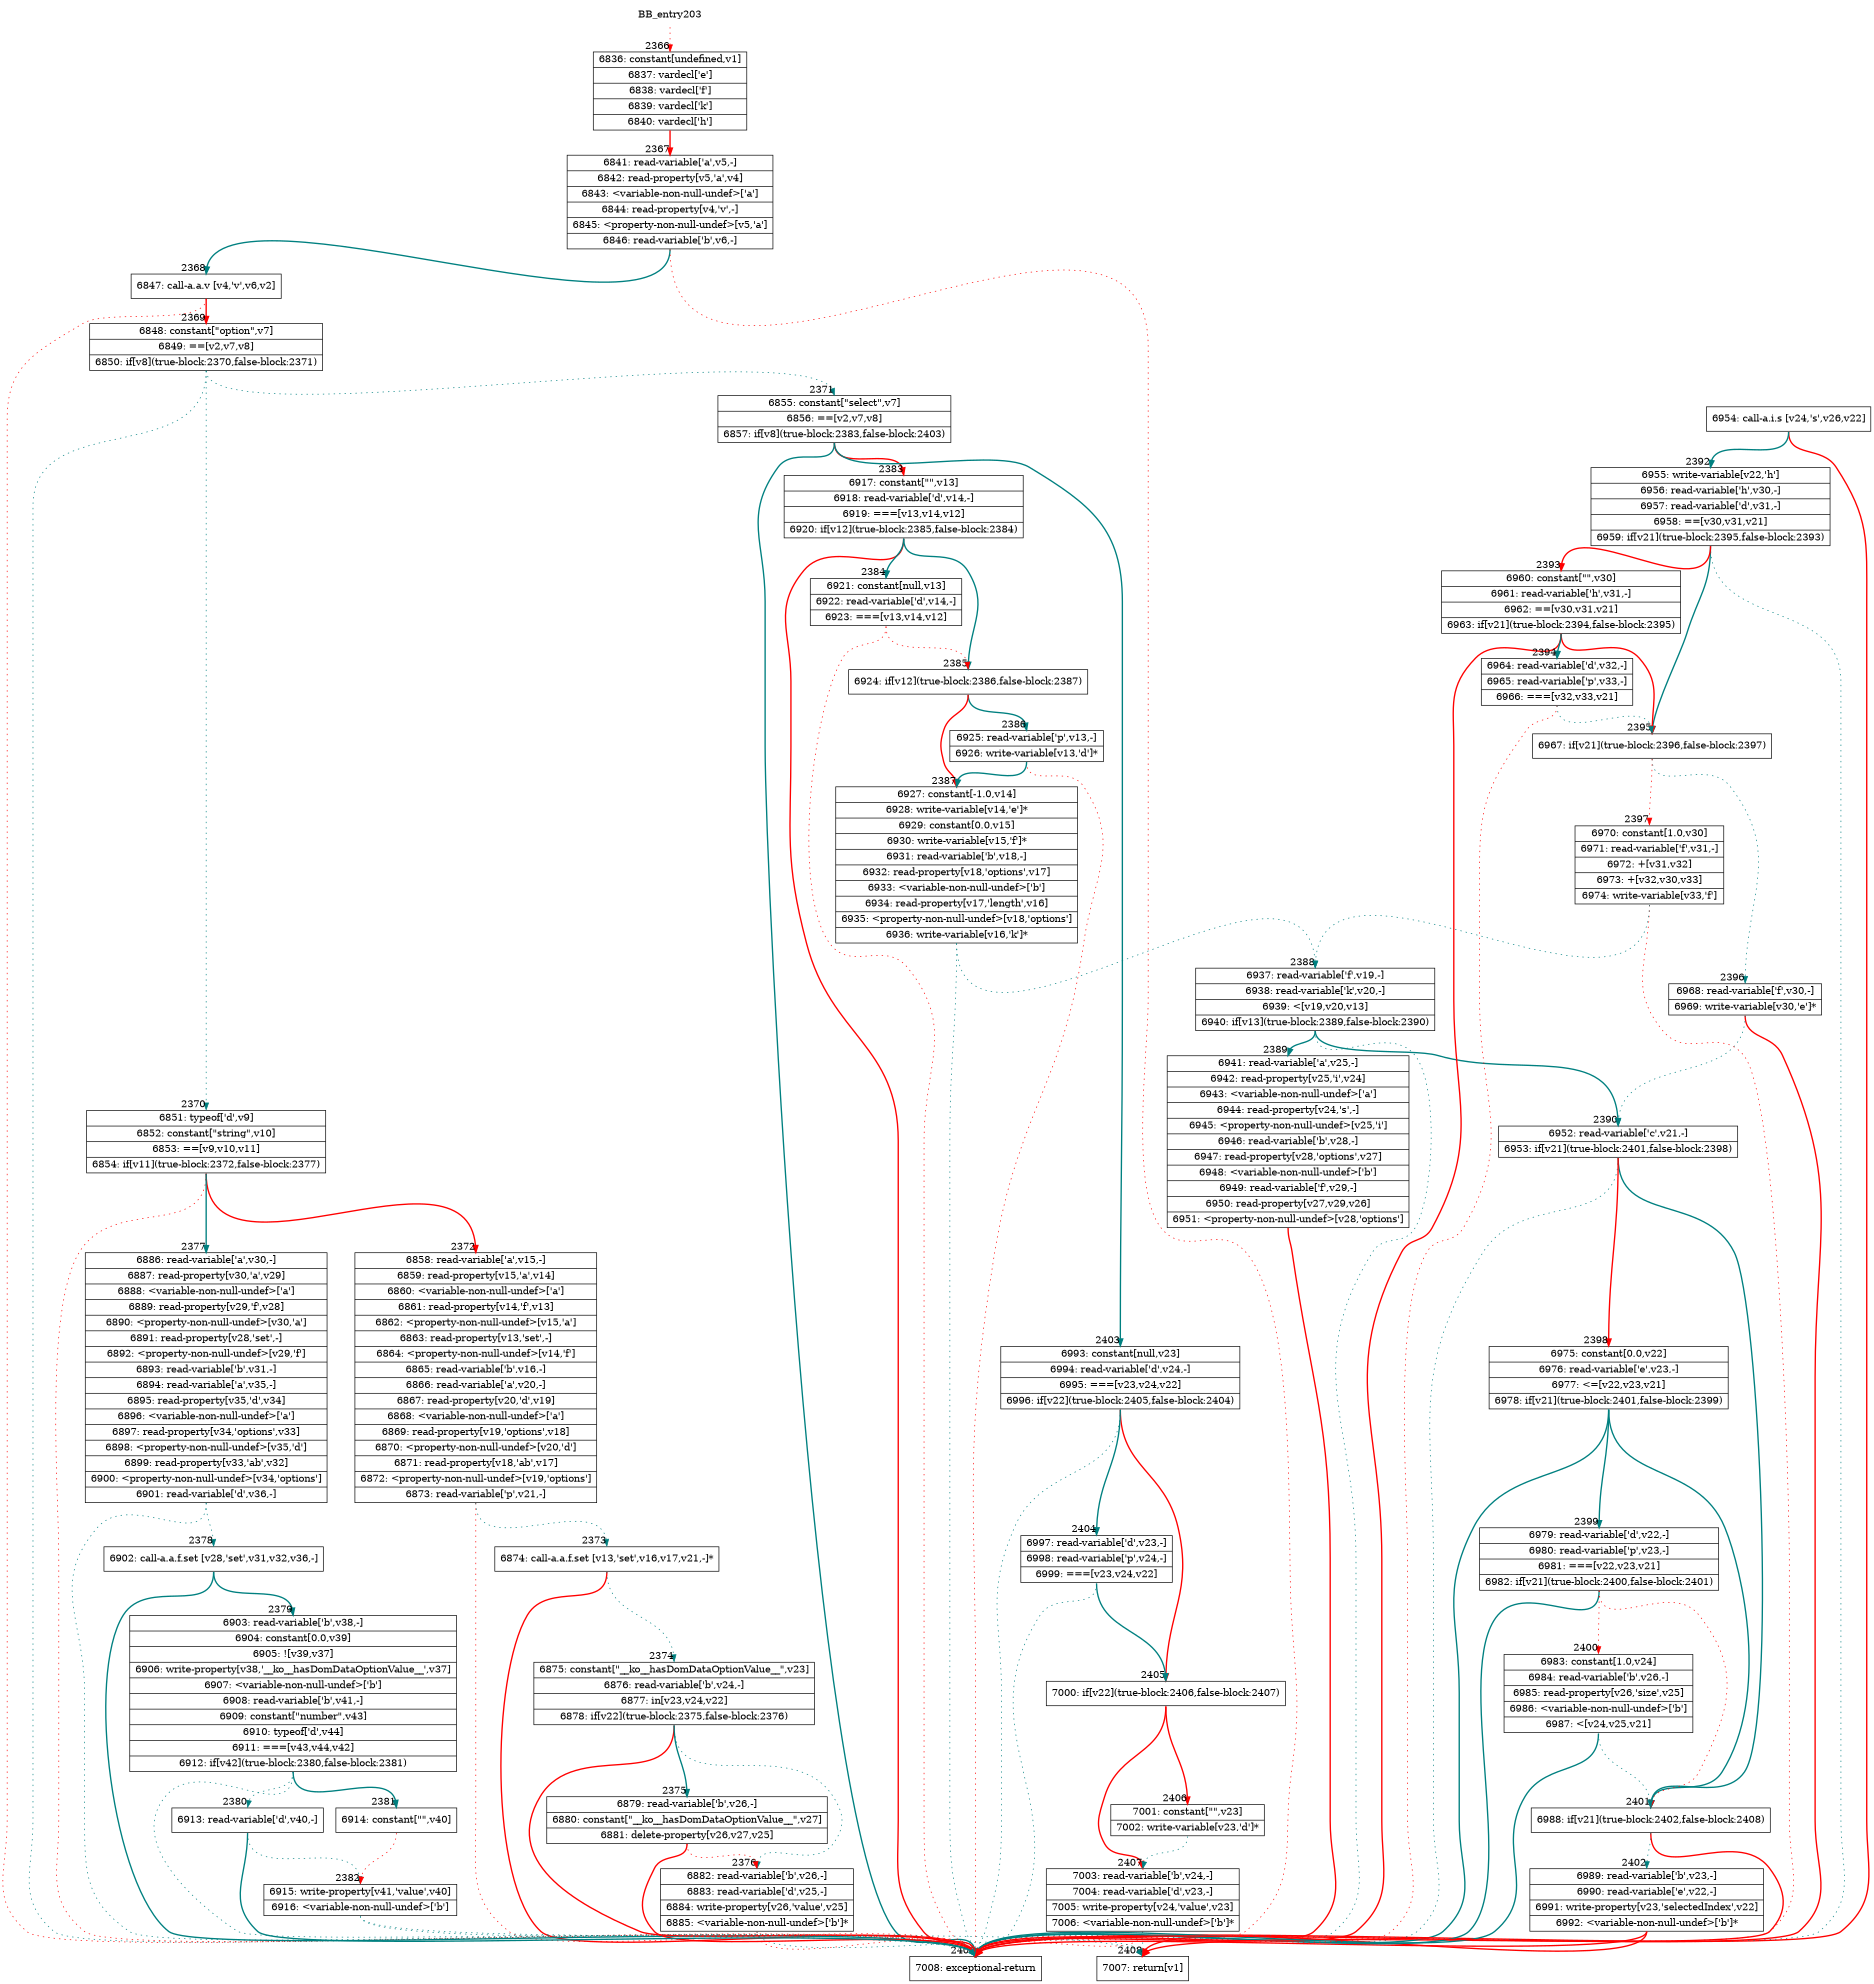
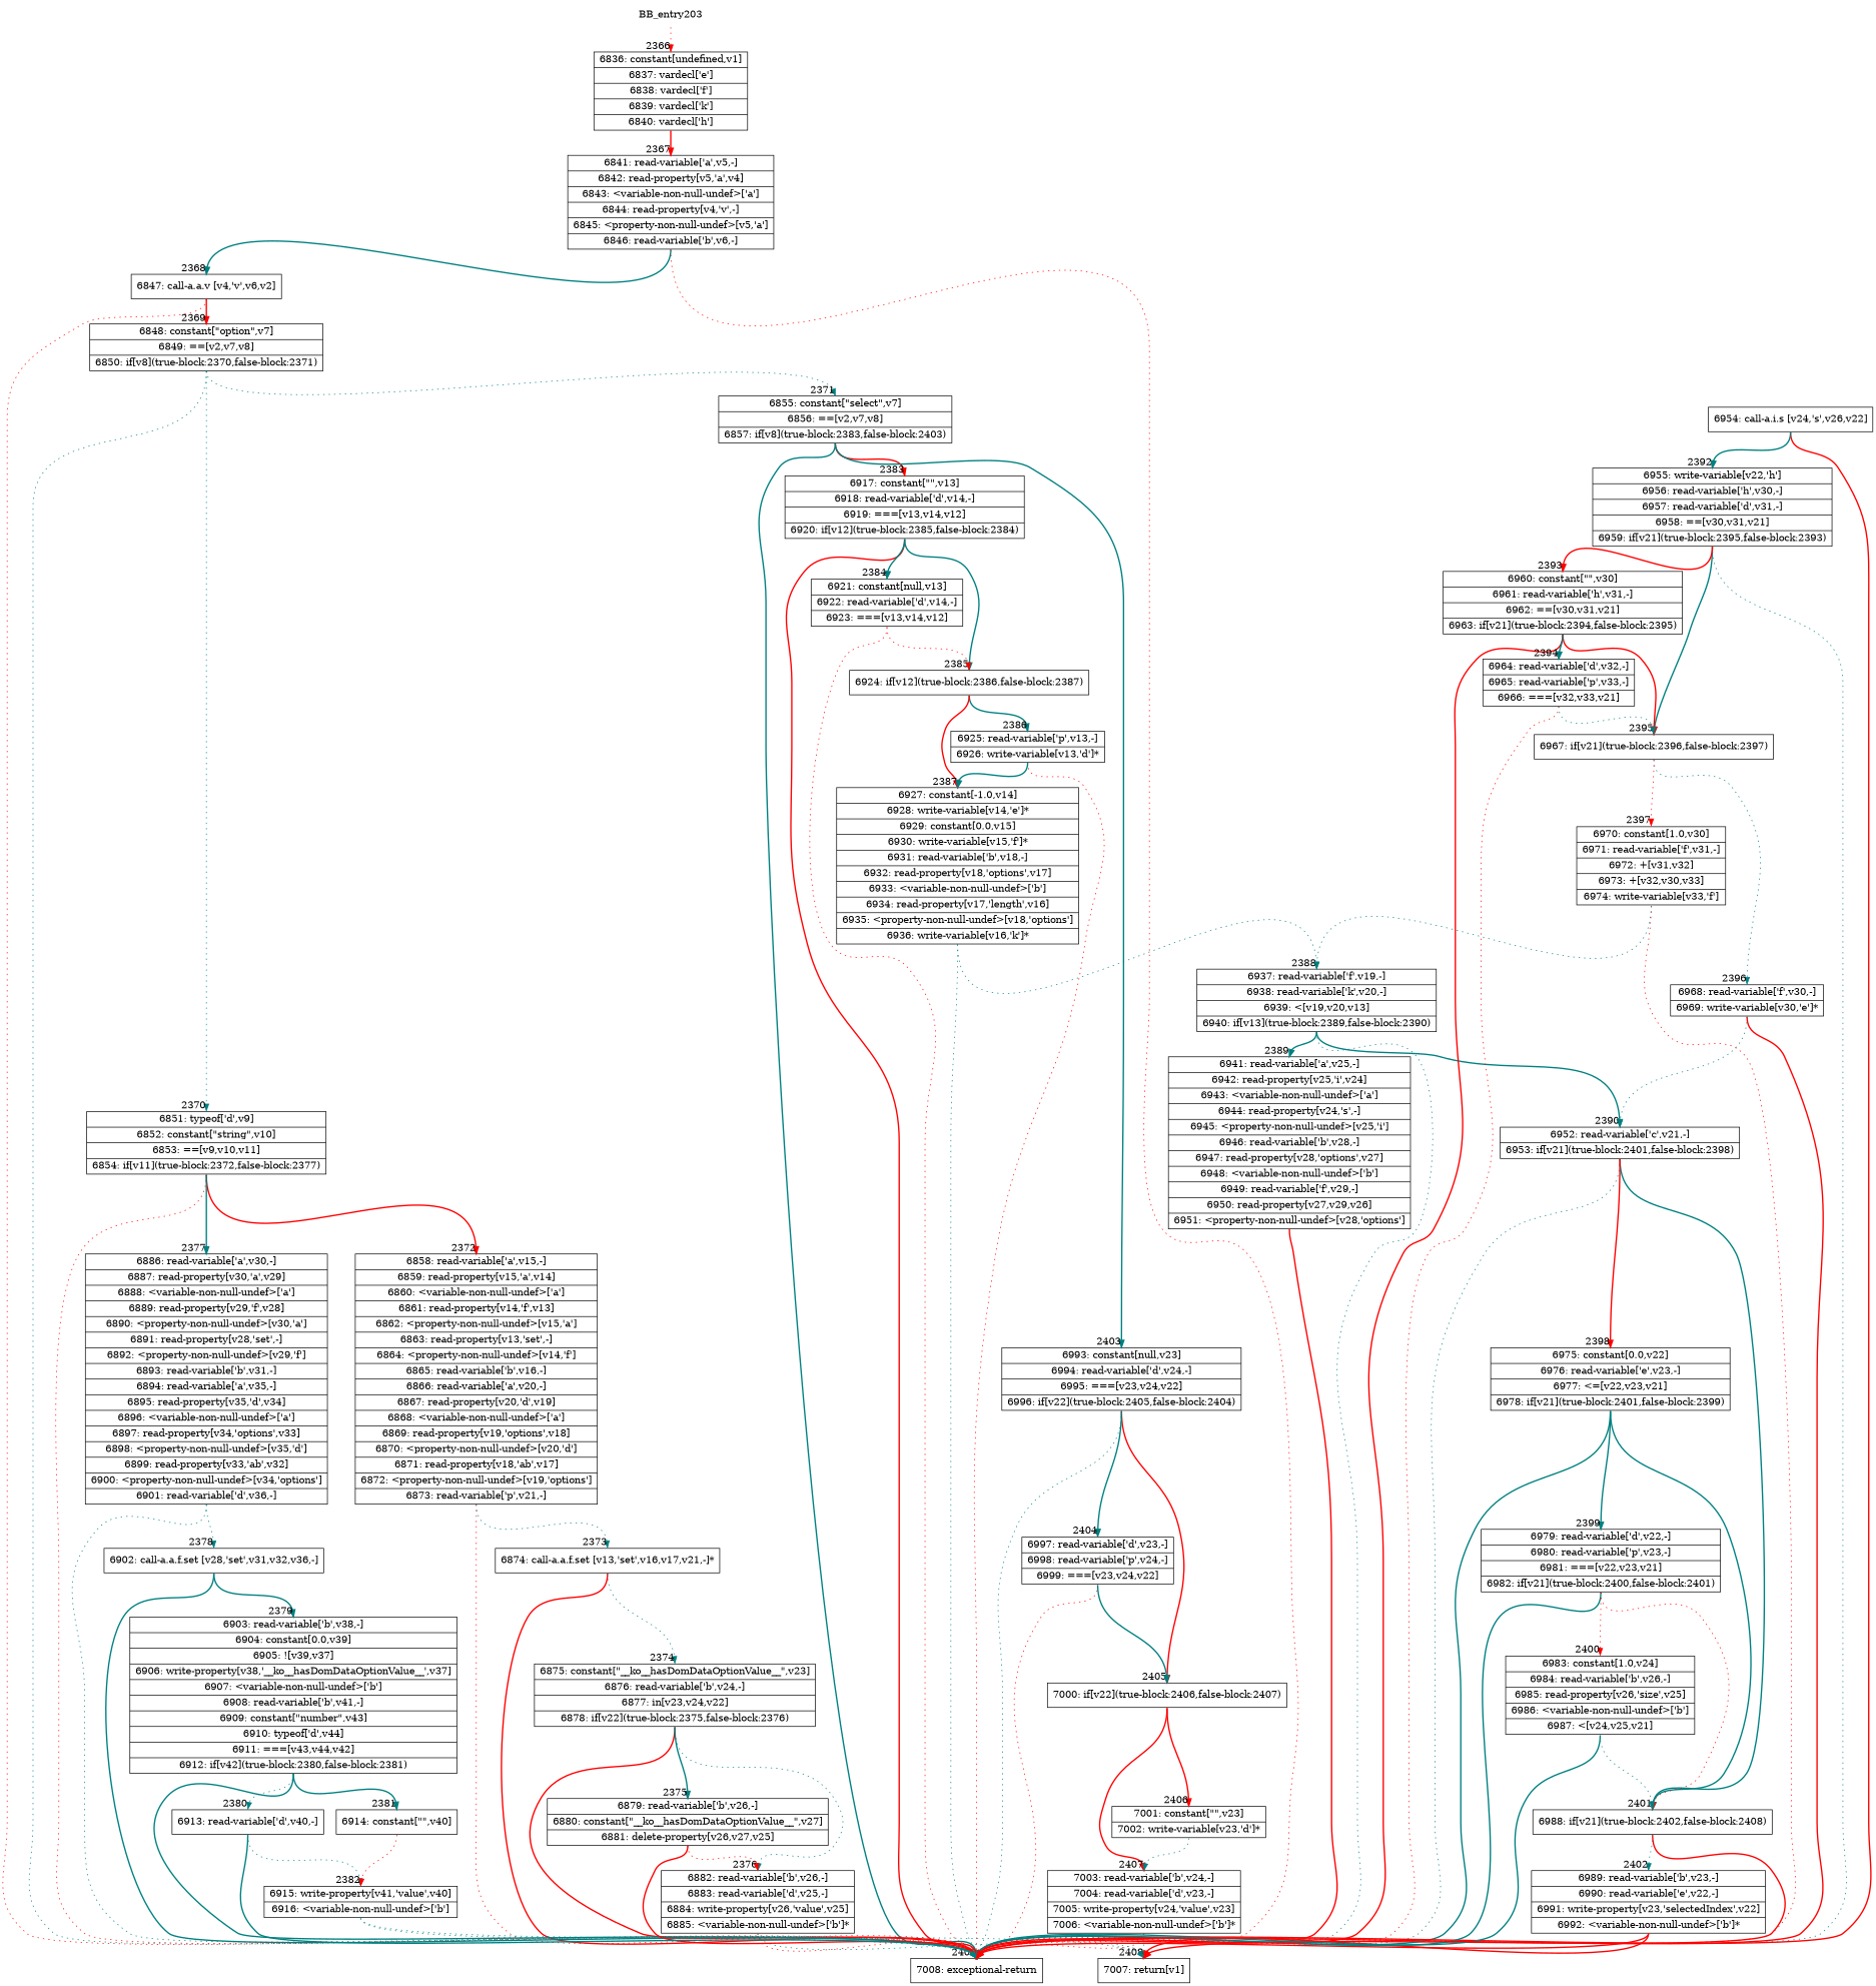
  digraph {
    rankdir=TD
    node [shape=record]
    edge [color=teal headport=n style=bold tailport=s]
    BB_entry203 [shape=none]
    n2 [label="{6836: constant[undefined,v1]|6837: vardecl['e']|6838: vardecl['f']|6839: vardecl['k']|6840: vardecl['h']}"]
    n3 [label="{6841: read-variable['a',v5,-]|6842: read-property[v5,'a',v4]|6843: \<variable-non-null-undef\>['a']|6844: read-property[v4,'v',-]|6845: \<property-non-null-undef\>[v5,'a']|6846: read-variable['b',v6,-]}"]
    n4 [label="{6847: call-a.a.v [v4,'v',v6,v2]}"]
    n5 [label="{7008: exceptional-return}"]
    n6 [label="{6848: constant[\"option\",v7]|6849: ==[v2,v7,v8]|6850: if[v8](true-block:2370,false-block:2371)}"]
    n7 [label="{6851: typeof['d',v9]|6852: constant[\"string\",v10]|6853: ==[v9,v10,v11]|6854: if[v11](true-block:2372,false-block:2377)}"]
    n8 [label="{6855: constant[\"select\",v7]|6856: ==[v2,v7,v8]|6857: if[v8](true-block:2383,false-block:2403)}"]
    n9 [label="{6858: read-variable['a',v15,-]|6859: read-property[v15,'a',v14]|6860: \<variable-non-null-undef\>['a']|6861: read-property[v14,'f',v13]|6862: \<property-non-null-undef\>[v15,'a']|6863: read-property[v13,'set',-]|6864: \<property-non-null-undef\>[v14,'f']|6865: read-variable['b',v16,-]|6866: read-variable['a',v20,-]|6867: read-property[v20,'d',v19]|6868: \<variable-non-null-undef\>['a']|6869: read-property[v19,'options',v18]|6870: \<property-non-null-undef\>[v20,'d']|6871: read-property[v18,'ab',v17]|6872: \<property-non-null-undef\>[v19,'options']|6873: read-variable['p',v21,-]}"]
    n10 [label="{6886: read-variable['a',v30,-]|6887: read-property[v30,'a',v29]|6888: \<variable-non-null-undef\>['a']|6889: read-property[v29,'f',v28]|6890: \<property-non-null-undef\>[v30,'a']|6891: read-property[v28,'set',-]|6892: \<property-non-null-undef\>[v29,'f']|6893: read-variable['b',v31,-]|6894: read-variable['a',v35,-]|6895: read-property[v35,'d',v34]|6896: \<variable-non-null-undef\>['a']|6897: read-property[v34,'options',v33]|6898: \<property-non-null-undef\>[v35,'d']|6899: read-property[v33,'ab',v32]|6900: \<property-non-null-undef\>[v34,'options']|6901: read-variable['d',v36,-]}"]
    n11 [label="{6917: constant[\"\",v13]|6918: read-variable['d',v14,-]|6919: ===[v13,v14,v12]|6920: if[v12](true-block:2385,false-block:2384)}"]
    n12 [label="{6993: constant[null,v23]|6994: read-variable['d',v24,-]|6995: ===[v23,v24,v22]|6996: if[v22](true-block:2405,false-block:2404)}"]
    n13 [label="{6874: call-a.a.f.set [v13,'set',v16,v17,v21,-]*}"]
    n14 [label="{6902: call-a.a.f.set [v28,'set',v31,v32,v36,-]}"]
    n15 [label="{6924: if[v12](true-block:2386,false-block:2387)}"]
    n16 [label="{6921: constant[null,v13]|6922: read-variable['d',v14,-]|6923: ===[v13,v14,v12]}"]
    n17 [label="{7000: if[v22](true-block:2406,false-block:2407)}"]
    n18 [label="{6997: read-variable['d',v23,-]|6998: read-variable['p',v24,-]|6999: ===[v23,v24,v22]}"]
    n19 [label="{6875: constant[\"__ko__hasDomDataOptionValue__\",v23]|6876: read-variable['b',v24,-]|6877: in[v23,v24,v22]|6878: if[v22](true-block:2375,false-block:2376)}"]
    n20 [label="{6903: read-variable['b',v38,-]|6904: constant[0.0,v39]|6905: ![v39,v37]|6906: write-property[v38,'__ko__hasDomDataOptionValue__',v37]|6907: \<variable-non-null-undef\>['b']|6908: read-variable['b',v41,-]|6909: constant[\"number\",v43]|6910: typeof['d',v44]|6911: ===[v43,v44,v42]|6912: if[v42](true-block:2380,false-block:2381)}"]
    n21 [label="{6925: read-variable['p',v13,-]|6926: write-variable[v13,'d']*}"]
    n22 [label="{6927: constant[-1.0,v14]|6928: write-variable[v14,'e']*|6929: constant[0.0,v15]|6930: write-variable[v15,'f']*|6931: read-variable['b',v18,-]|6932: read-property[v18,'options',v17]|6933: \<variable-non-null-undef\>['b']|6934: read-property[v17,'length',v16]|6935: \<property-non-null-undef\>[v18,'options']|6936: write-variable[v16,'k']*}"]
    n23 [label="{7001: constant[\"\",v23]|7002: write-variable[v23,'d']*}"]
    n24 [label="{7003: read-variable['b',v24,-]|7004: read-variable['d',v23,-]|7005: write-property[v24,'value',v23]|7006: \<variable-non-null-undef\>['b']*}"]
    n25 [label="{6882: read-variable['b',v26,-]|6883: read-variable['d',v25,-]|6884: write-property[v26,'value',v25]|6885: \<variable-non-null-undef\>['b']*}"]
    n26 [label="{6879: read-variable['b',v26,-]|6880: constant[\"__ko__hasDomDataOptionValue__\",v27]|6881: delete-property[v26,v27,v25]}"]
    n27 [label="{7007: return[v1]}"]
    n28 [label="{6913: read-variable['d',v40,-]}"]
    n29 [label="{6914: constant[\"\",v40]}"]
    n30 [label="{6915: write-property[v41,'value',v40]|6916: \<variable-non-null-undef\>['b']}"]
    n31 [label="{6937: read-variable['f',v19,-]|6938: read-variable['k',v20,-]|6939: \<[v19,v20,v13]|6940: if[v13](true-block:2389,false-block:2390)}"]
    n32 [label="{6941: read-variable['a',v25,-]|6942: read-property[v25,'i',v24]|6943: \<variable-non-null-undef\>['a']|6944: read-property[v24,'s',-]|6945: \<property-non-null-undef\>[v25,'i']|6946: read-variable['b',v28,-]|6947: read-property[v28,'options',v27]|6948: \<variable-non-null-undef\>['b']|6949: read-variable['f',v29,-]|6950: read-property[v27,v29,v26]|6951: \<property-non-null-undef\>[v28,'options']}"]
    n33 [label="{6952: read-variable['c',v21,-]|6953: if[v21](true-block:2401,false-block:2398)}"]
    n34 [label="{6988: if[v21](true-block:2402,false-block:2408)}"]
    n35 [label="{6975: constant[0.0,v22]|6976: read-variable['e',v23,-]|6977: \<=[v22,v23,v21]|6978: if[v21](true-block:2401,false-block:2399)}"]
    n36 [label="{6954: call-a.i.s [v24,'s',v26,v22]}"]
    n37 [label="{6955: write-variable[v22,'h']|6956: read-variable['h',v30,-]|6957: read-variable['d',v31,-]|6958: ==[v30,v31,v21]|6959: if[v21](true-block:2395,false-block:2393)}"]
    n38 [label="{6989: read-variable['b',v23,-]|6990: read-variable['e',v22,-]|6991: write-property[v23,'selectedIndex',v22]|6992: \<variable-non-null-undef\>['b']*}"]
    n39 [label="{6979: read-variable['d',v22,-]|6980: read-variable['p',v23,-]|6981: ===[v22,v23,v21]|6982: if[v21](true-block:2400,false-block:2401)}"]
    n40 [label="{6967: if[v21](true-block:2396,false-block:2397)}"]
    n41 [label="{6960: constant[\"\",v30]|6961: read-variable['h',v31,-]|6962: ==[v30,v31,v21]|6963: if[v21](true-block:2394,false-block:2395)}"]
    n42 [label="{6983: constant[1.0,v24]|6984: read-variable['b',v26,-]|6985: read-property[v26,'size',v25]|6986: \<variable-non-null-undef\>['b']|6987: \<[v24,v25,v21]}"]
    n43 [label="{6968: read-variable['f',v30,-]|6969: write-variable[v30,'e']*}"]
    n44 [label="{6970: constant[1.0,v30]|6971: read-variable['f',v31,-]|6972: +[v31,v32]|6973: +[v32,v30,v33]|6974: write-variable[v33,'f']}"]
    n45 [label="{6964: read-variable['d',v32,-]|6965: read-variable['p',v33,-]|6966: ===[v32,v33,v21]}"]
    BB_entry203 -> n2 [color=red headlabel="    2366" style=dotted]
    n2 -> n3 [color=red headlabel="      2367"]
    n3 -> n4 [headlabel="      2368"]
    n3 -> n5 [color=red headlabel="      2409" style=dotted]
    n4 -> n5 [color=red style=dotted]
    n4 -> n6 [color=red headlabel="      2369"]
    n6 -> n5 [style=dotted]
    n6 -> n7 [headlabel="      2370" style=dotted]
    n6 -> n8 [headlabel="      2371" style=dotted]
    n7 -> n5 [color=red style=dotted]
    n7 -> n9 [color=red headlabel="      2372"]
    n7 -> n10 [headlabel="      2377"]
    n8 -> n5
    n8 -> n11 [color=red headlabel="      2383"]
    n8 -> n12 [headlabel="      2403"]
    n9 -> n5 [color=red style=dotted]
    n9 -> n13 [headlabel="      2373" style=dotted]
    n10 -> n5 [style=dotted]
    n10 -> n14 [headlabel="      2378" style=dotted]
    n11 -> n5 [color=red]
    n11 -> n15 [headlabel="      2385"]
    n11 -> n16 [headlabel="      2384"]
    n12 -> n5 [style=dotted]
    n12 -> n17 [color=red headlabel="      2405"]
    n12 -> n18 [headlabel="      2404"]
    n13 -> n5 [color=red]
    n13 -> n19 [headlabel="      2374" style=dotted]
    n14 -> n5
    n14 -> n20 [headlabel="      2379"]
    n15 -> n21 [headlabel="      2386"]
    n15 -> n22 [color=red headlabel="      2387"]
    n16 -> n5 [color=red style=dotted]
    n16 -> n15 [color=red style=dotted]
    n17 -> n23 [color=red headlabel="      2406"]
    n17 -> n24 [color=red headlabel="      2407"]
-   n18 -> n5 [style=dotted]
+   n18 -> n5 [color=red style=dotted]
    n18 -> n17
    n19 -> n5 [color=red]
    n19 -> n25 [headlabel="      2376" style=dotted]
    n19 -> n26 [headlabel="      2375"]
-   n20 -> n5 [style=dotted]
+   n20 -> n5
    n20 -> n28 [headlabel="      2380" style=dotted]
    n20 -> n29 [headlabel="      2381"]
    n21 -> n5 [color=red style=dotted]
    n21 -> n22
    n22 -> n5 [style=dotted]
    n22 -> n31 [headlabel="      2388" style=dotted]
    n23 -> n24 [style=dotted]
    n24 -> n5 [color=red style=dotted]
    n24 -> n27 [style=dotted]
    n25 -> n5 [color=red style=dotted]
    n25 -> n27 [headlabel="      2408" style=dotted]
    n26 -> n5 [color=red]
    n26 -> n25 [color=red style=dotted]
    n28 -> n5
    n28 -> n30 [headlabel="      2382" style=dotted]
    n29 -> n30 [color=red style=dotted]
    n30 -> n5 [style=dotted]
    n30 -> n27 [style=dotted]
    n31 -> n5 [style=dotted]
    n31 -> n32 [headlabel="      2389"]
    n31 -> n33 [headlabel="      2390"]
    n32 -> n5 [color=red]
    n33 -> n5 [style=dotted]
    n33 -> n34 [headlabel="      2401"]
    n33 -> n35 [color=red headlabel="      2398"]
    n34 -> n27 [color=red]
    n34 -> n38 [headlabel="      2402" style=dotted]
    n35 -> n5
    n35 -> n34
    n35 -> n39 [headlabel="      2399"]
    n36 -> n5 [color=red]
    n36 -> n37 [headlabel="      2392"]
    n37 -> n5 [style=dotted]
    n37 -> n40 [headlabel="      2395"]
    n37 -> n41 [color=red headlabel="      2393"]
    n38 -> n5 [color=red]
    n38 -> n27 [color=red]
    n39 -> n5
    n39 -> n34 [color=red style=dotted]
    n39 -> n42 [color=red headlabel="      2400" style=dotted]
    n40 -> n43 [headlabel="      2396" style=dotted]
    n40 -> n44 [color=red headlabel="      2397" style=dotted]
    n41 -> n5 [color=red]
    n41 -> n40 [color=red]
    n41 -> n45 [headlabel="      2394"]
    n42 -> n5
    n42 -> n34 [style=dotted]
    n43 -> n5 [color=red]
    n43 -> n33 [style=dotted]
    n44 -> n5 [color=red style=dotted]
    n44 -> n31 [style=dotted]
    n45 -> n5 [color=red style=dotted]
    n45 -> n40 [style=dotted]
  }
